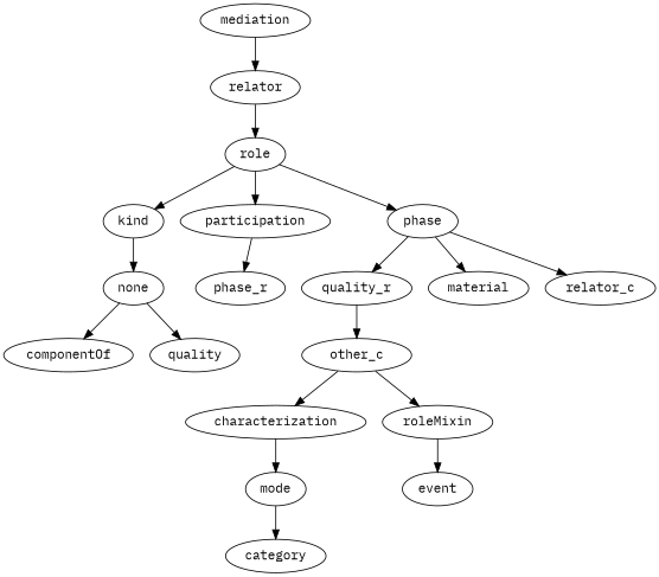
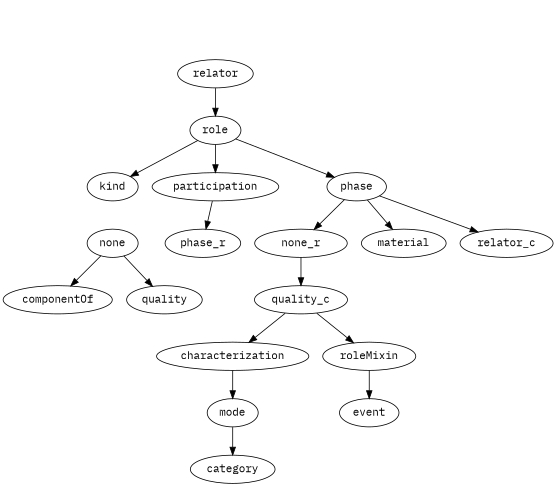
  strict digraph {
    fontname="IBM Plex Mono"
    node [fontname="IBM Plex Mono"]
    edge [fontname="IBM Plex Mono"]
-   mediation
    relator
    role
    kind
    participation
    phase
    n7 [label=none]
    n8 [label=phase_r]
-   none_r [label=quality_r]
+   none_r
    material
    n11 [label=relator_c]
    componentOf
    quality
-   other_c
+   other_c [label=quality_c]
    characterization
    roleMixin
    mode
    event
    category
-   mediation -> relator
    relator -> role
    role -> kind
    role -> participation
    role -> phase
-   kind -> n7
    participation -> n8
    phase -> none_r
    phase -> material
    phase -> n11
    n7 -> componentOf
    n7 -> quality
    none_r -> other_c
    other_c -> characterization
    other_c -> roleMixin
    characterization -> mode
    roleMixin -> event
    mode -> category
  }
